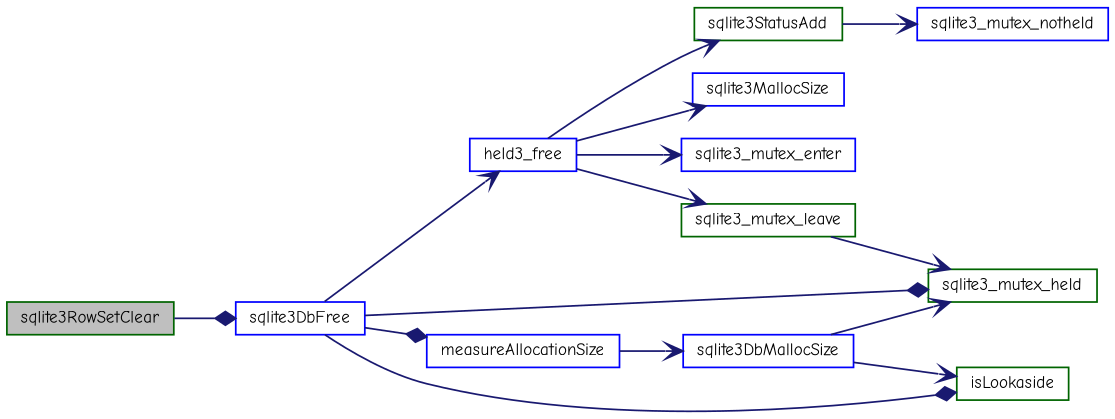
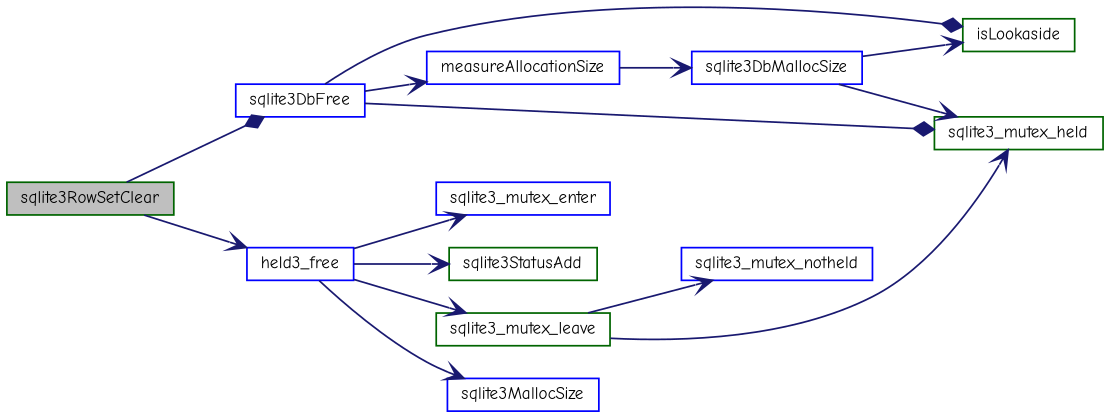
  digraph {
    fontname="Comic Neue"
    rankdir=LR
    node [color=blue fillcolor=white fontname="Comic Neue" fontsize=10 shape=record style=filled]
    edge [arrowhead=vee color=midnightblue fontname="Comic Neue" fontsize=10 labelfontname=FreeSans labelfontsize=10 style=solid]
    n1 [color=darkgreen fillcolor=grey75 fontcolor=black height=0.2 label=sqlite3RowSetClear width=0.4]
    n2 [height=0.2 label=sqlite3DbFree width=0.4]
    n3 [color=darkgreen height=0.2 label=sqlite3_mutex_held width=0.4]
    n4 [height=0.2 label=measureAllocationSize width=0.4]
    n5 [color=darkgreen height=0.2 label=isLookaside width=0.4]
    n6 [height=0.2 label=held3_free width=0.4]
    n7 [height=0.2 label=sqlite3DbMallocSize width=0.4]
    n8 [height=0.2 label=sqlite3MallocSize width=0.4]
    n9 [height=0.2 label=sqlite3_mutex_enter width=0.4]
    n10 [color=darkgreen height=0.2 label=sqlite3StatusAdd width=0.4]
    n11 [color=darkgreen height=0.2 label=sqlite3_mutex_leave width=0.4]
    n12 [height=0.2 label=sqlite3_mutex_notheld width=0.4]
    n1 -> n2 [arrowhead=diamond]
    n2 -> n3 [arrowhead=diamond]
-   n2 -> n4 [arrowhead=diamond]
+   n2 -> n4
    n2 -> n5 [arrowhead=diamond]
-   n2 -> n6
+   n1 -> n6
    n4 -> n7
    n6 -> n8
    n6 -> n9
    n6 -> n10
    n6 -> n11
    n7 -> n3
    n7 -> n5
    n11 -> n3
-   n10 -> n12
+   n11 -> n12
  }
